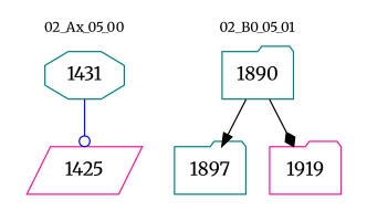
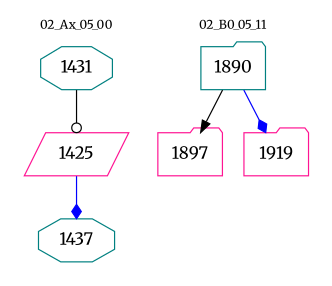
  digraph {
    fontname=Merriweather
    node [color=teal fontname=Merriweather shape=folder]
    edge [arrowhead=diamond color=blue fontname=Merriweather]
    n1 [label=1431 shape=octagon]
    n2 [color=deeppink label=1425 shape=parallelogram]
-   n4 [label=1897]
+   n3 [label=1437 shape=octagon]
+   n4 [color=deeppink label=1897]
    n5 [label=1890]
    n6 [color=deeppink label=1919]
    subgraph cluster_1 {
      color=white
      fontsize=10
      label="02_Ax_05_00"
      n1
      n2
+     n3
    }
    subgraph cluster_2 {
      color=white
      fontsize=10
-     label="02_B0_05_01"
+     label="02_B0_05_11"
      n4
      n5
      n6
    }
-   n1 -> n2 [arrowhead=odot]
+   n1 -> n2 [arrowhead=odot color=black]
+   n2 -> n3
    n5 -> n4 [arrowhead=normal color=black]
-   n5 -> n6 [color=black]
+   n5 -> n6
  }
